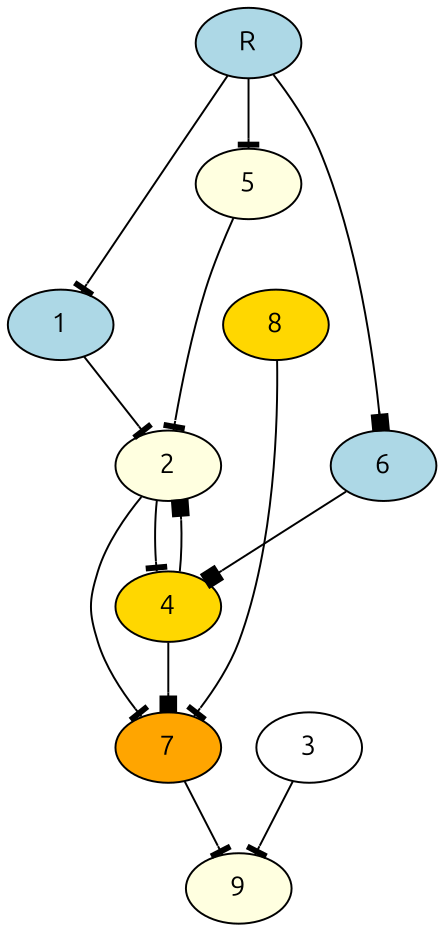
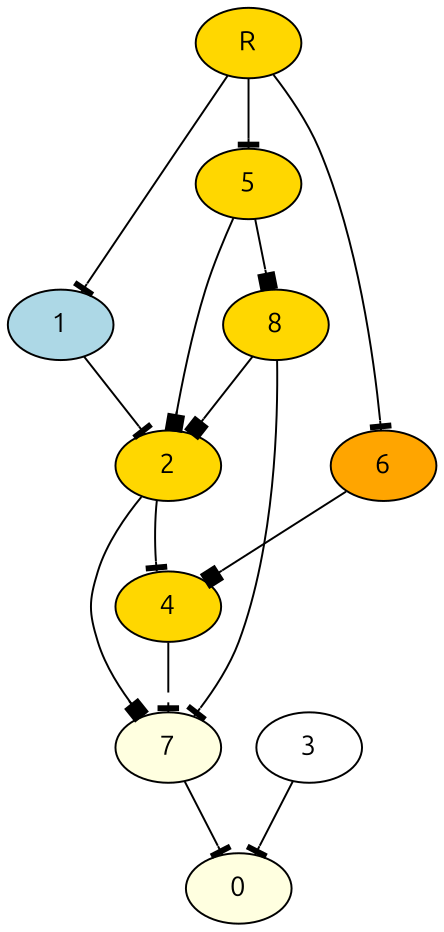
  digraph {
    fontname=Ubuntu
    node [fillcolor=gold fontname=Ubuntu style=filled]
    edge [arrowhead=tee fontname=Ubuntu]
    1 [fillcolor=lightblue]
-   2 [fillcolor=lightyellow]
+   2
    4
-   7 [fillcolor=orange]
-   9 [fillcolor=lightyellow]
+   7 [fillcolor=lightyellow]
+   9 [fillcolor=lightyellow label=0]
    3 [fillcolor=white]
-   5 [fillcolor=lightyellow]
+   5
    8
-   6 [fillcolor=lightblue]
-   R [fillcolor=lightblue]
+   6 [fillcolor=orange]
+   R
    1 -> 2
    2 -> 4
-   2 -> 7
-   4 -> 2 [arrowhead=box]
-   4 -> 7 [arrowhead=box]
+   2 -> 7 [arrowhead=box]
+   8 -> 2 [arrowhead=box]
+   4 -> 7
    7 -> 9
    3 -> 9
-   5 -> 2
+   5 -> 2 [arrowhead=box]
+   5 -> 8 [arrowhead=box]
    8 -> 7
    6 -> 4 [arrowhead=box]
    R -> 1
    R -> 5
-   R -> 6 [arrowhead=box]
+   R -> 6
  }
